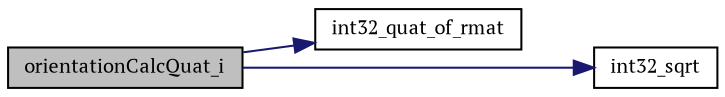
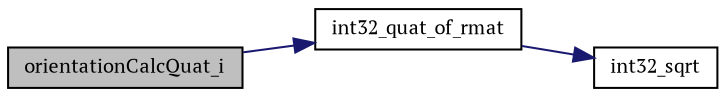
  digraph {
    fontname="PT Serif"
    rankdir=LR
    node [color=black fillcolor=white fontname="PT Serif" fontsize=10 shape=record style=filled]
    edge [color=midnightblue fontname="PT Serif" fontsize=10 labelfontname=FreeSans labelfontsize=10 style=solid]
    n1 [fillcolor=grey75 fontcolor=black height=0.2 label=orientationCalcQuat_i width=0.4]
    n2 [height=0.2 label=int32_quat_of_rmat width=0.4]
    n3 [height=0.2 label=int32_sqrt width=0.4]
    n1 -> n2
-   n1 -> n3
+   n2 -> n3
  }
